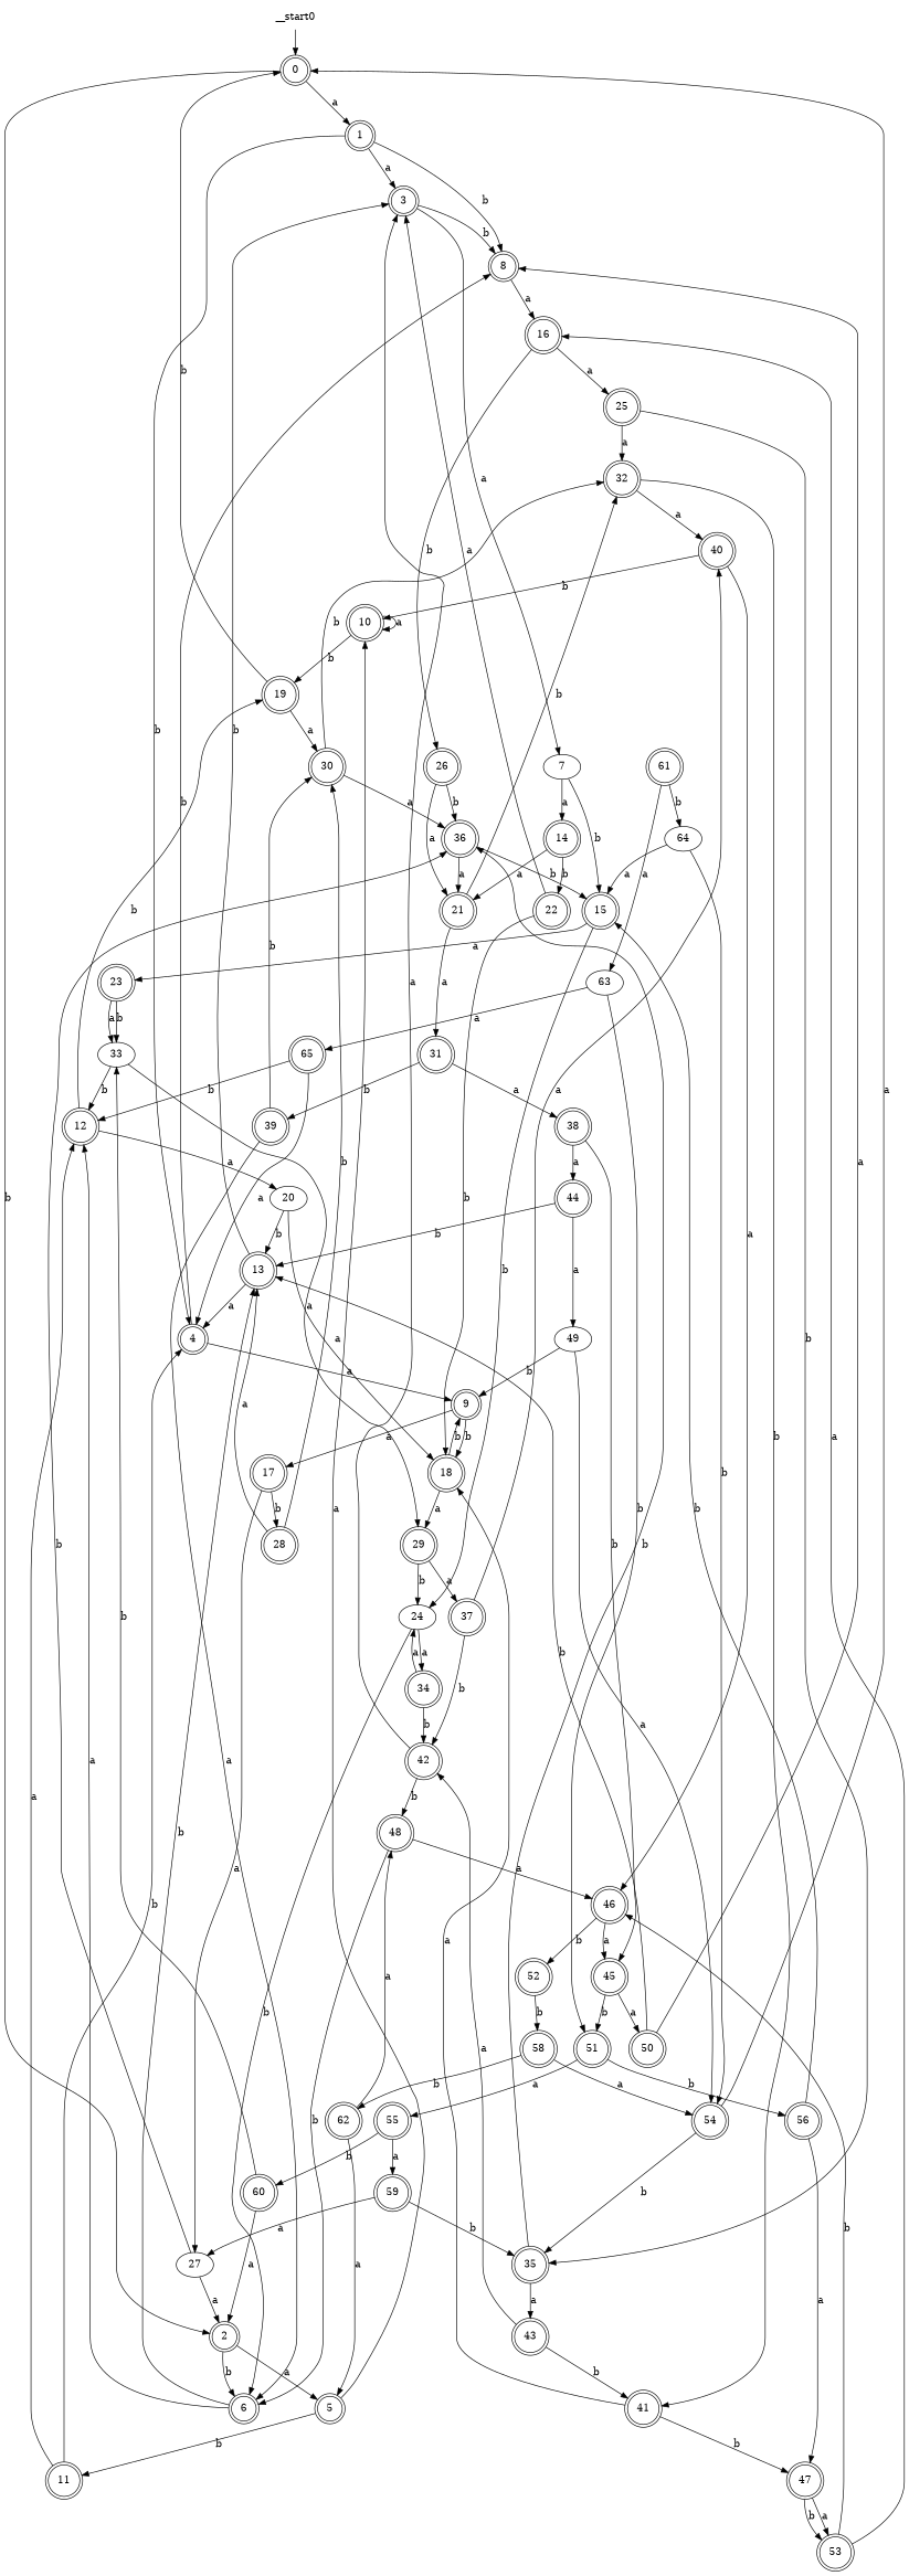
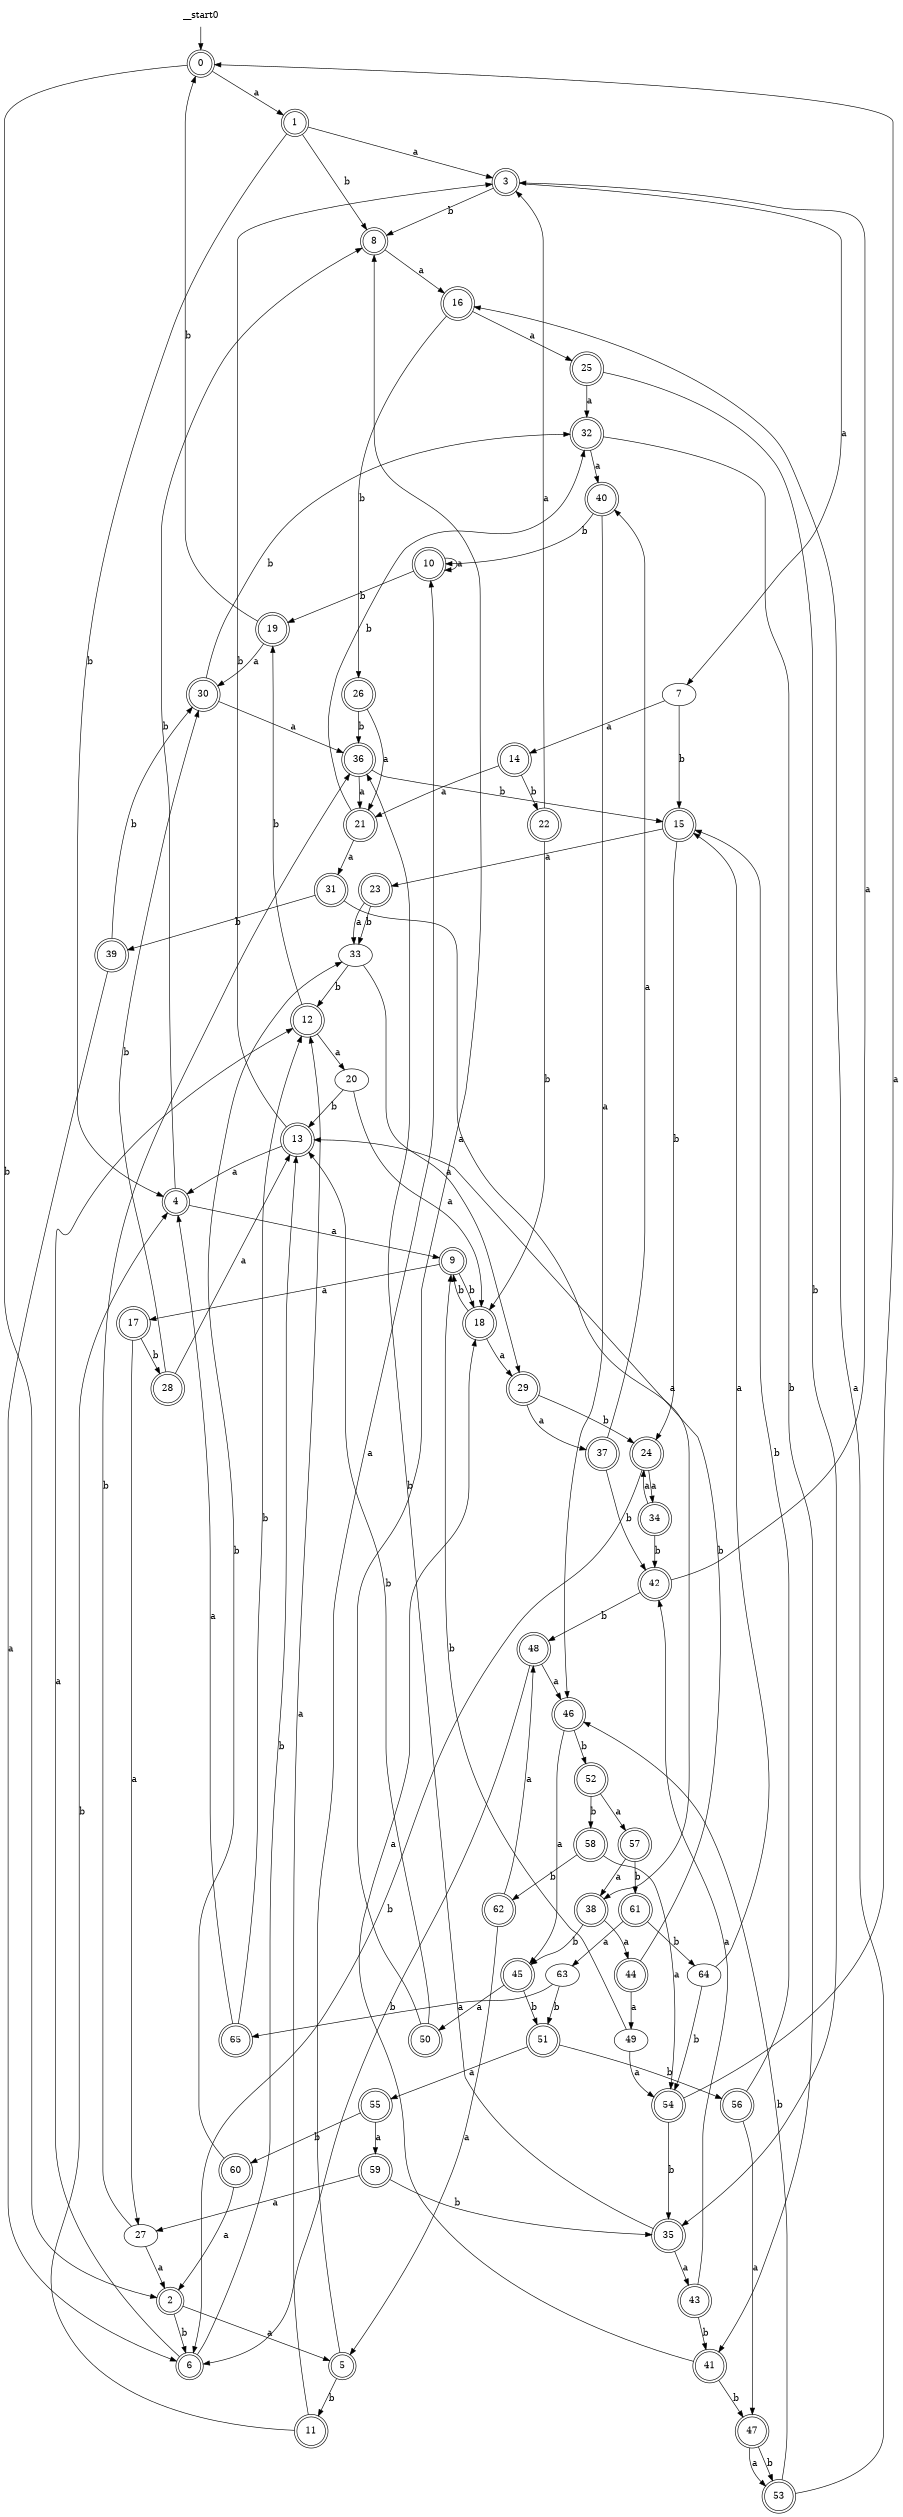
  digraph {
    node [shape=doublecircle]
    __start0 [shape=none]
    0
    1
    2
    3
    4
    8
    5
    6
    7 [shape=""]
    9
    10
    11
    12
    13
    14
    15
    16
    17
    18
    19
    20 [shape=""]
    21
    22
    23
-   24 [shape=ellipse]
+   24
    25
    26
    27 [shape=ellipse]
    28
    29
    30
    31
    32
    33 [shape=""]
    34
    35
    36
    37
    38
    39
    40
    41
    42
    43
    44
    45
    46
    47
    48
    49 [shape=""]
    50
    51
    52
    53
    54
    55
    56
+   57
    58
    59
    60
    61
    62
    63 [shape=""]
    64 [shape=""]
    65
    __start0 -> 0
    0 -> 1 [label=a]
    0 -> 2 [label=b]
    1 -> 3 [label=a]
    1 -> 4 [label=b]
    1 -> 8 [label=b]
    2 -> 5 [label=a]
    2 -> 6 [label=b]
    3 -> 8 [label=b]
    3 -> 7 [label=a]
    4 -> 8 [label=b]
    4 -> 9 [label=a]
    8 -> 16 [label=a]
    5 -> 10 [label=a]
    5 -> 11 [label=b]
    6 -> 12 [label=a]
    6 -> 13 [label=b]
    7 -> 14 [label=a]
    7 -> 15 [label=b]
    9 -> 17 [label=a]
    9 -> 18 [label=b]
    10 -> 10 [label=a]
    10 -> 19 [label=b]
    11 -> 4 [label=b]
    11 -> 12 [label=a]
    12 -> 19 [label=b]
    12 -> 20 [label=a]
    13 -> 3 [label=b]
    13 -> 4 [label=a]
    14 -> 21 [label=a]
    14 -> 22 [label=b]
    15 -> 23 [label=a]
    15 -> 24 [label=b]
    16 -> 25 [label=a]
    16 -> 26 [label=b]
    17 -> 27 [label=a]
    17 -> 28 [label=b]
    18 -> 9 [label=b]
    18 -> 29 [label=a]
    19 -> 0 [label=b]
    19 -> 30 [label=a]
    20 -> 13 [label=b]
    20 -> 18 [label=a]
    21 -> 31 [label=a]
    21 -> 32 [label=b]
    22 -> 3 [label=a]
    22 -> 18 [label=b]
    23 -> 33 [label=a]
    23 -> 33 [label=b]
    24 -> 6 [label=b]
    24 -> 34 [label=a]
    25 -> 32 [label=a]
    25 -> 35 [label=b]
    26 -> 21 [label=a]
    26 -> 36 [label=b]
    27 -> 2 [label=a]
    27 -> 36 [label=b]
    28 -> 13 [label=a]
    28 -> 30 [label=b]
    29 -> 24 [label=b]
    29 -> 37 [label=a]
    30 -> 32 [label=b]
    30 -> 36 [label=a]
    31 -> 38 [label=a]
    31 -> 39 [label=b]
    32 -> 40 [label=a]
    32 -> 41 [label=b]
    33 -> 12 [label=b]
    33 -> 29 [label=a]
    34 -> 24 [label=a]
    34 -> 42 [label=b]
    35 -> 36 [label=b]
    35 -> 43 [label=a]
    36 -> 15 [label=b]
    36 -> 21 [label=a]
    37 -> 40 [label=a]
    37 -> 42 [label=b]
    38 -> 44 [label=a]
    38 -> 45 [label=b]
    39 -> 6 [label=a]
    39 -> 30 [label=b]
    40 -> 10 [label=b]
    40 -> 46 [label=a]
    41 -> 18 [label=a]
    41 -> 47 [label=b]
    42 -> 3 [label=a]
    42 -> 48 [label=b]
    43 -> 41 [label=b]
    43 -> 42 [label=a]
    44 -> 13 [label=b]
    44 -> 49 [label=a]
    45 -> 50 [label=a]
    45 -> 51 [label=b]
    46 -> 45 [label=a]
    46 -> 52 [label=b]
    47 -> 53 [label=a]
    47 -> 53 [label=b]
    48 -> 6 [label=b]
    48 -> 46 [label=a]
    49 -> 9 [label=b]
    49 -> 54 [label=a]
    50 -> 8 [label=a]
    50 -> 13 [label=b]
    51 -> 55 [label=a]
    51 -> 56 [label=b]
+   52 -> 57 [label=a]
    52 -> 58 [label=b]
    53 -> 16 [label=a]
    53 -> 46 [label=b]
    54 -> 0 [label=a]
    54 -> 35 [label=b]
    55 -> 59 [label=a]
    55 -> 60 [label=b]
    56 -> 15 [label=b]
    56 -> 47 [label=a]
+   57 -> 38 [label=a]
+   57 -> 61 [label=b]
    58 -> 54 [label=a]
    58 -> 62 [label=b]
    59 -> 27 [label=a]
    59 -> 35 [label=b]
    60 -> 2 [label=a]
    60 -> 33 [label=b]
    61 -> 63 [label=a]
    61 -> 64 [label=b]
    62 -> 5 [label=a]
    62 -> 48 [label=a]
    63 -> 51 [label=b]
    63 -> 65 [label=a]
    64 -> 15 [label=a]
    64 -> 54 [label=b]
    65 -> 4 [label=a]
    65 -> 12 [label=b]
  }
